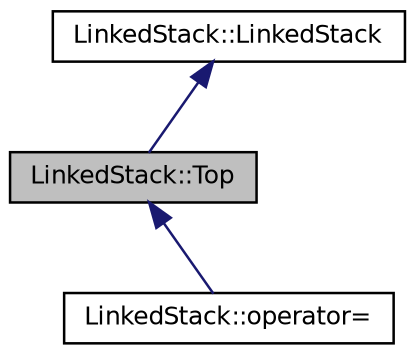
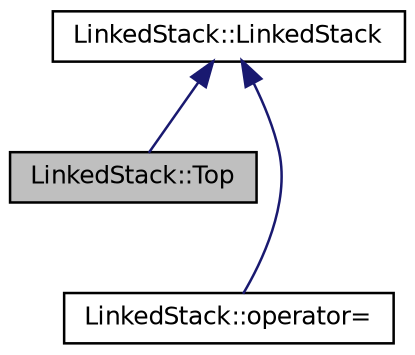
  digraph {
    fontname="DejaVu Sans"
    rankdir=TB
    node [color=black fillcolor=white fontname="DejaVu Sans" fontsize=10 shape=record style=filled]
    edge [color=midnightblue dir=back fontname="DejaVu Sans" fontsize=10 labelfontname=Helvetica labelfontsize=10 style=solid]
    n1 [fillcolor=grey75 fontcolor=black height=0.2 label="LinkedStack::Top" width=0.4]
    n2 [height=0.2 label="LinkedStack::operator=" width=0.4]
    n3 [height=0.2 label="LinkedStack::LinkedStack" width=0.4]
-   n1 -> n2
+   n3 -> n2
    n3 -> n1
  }
